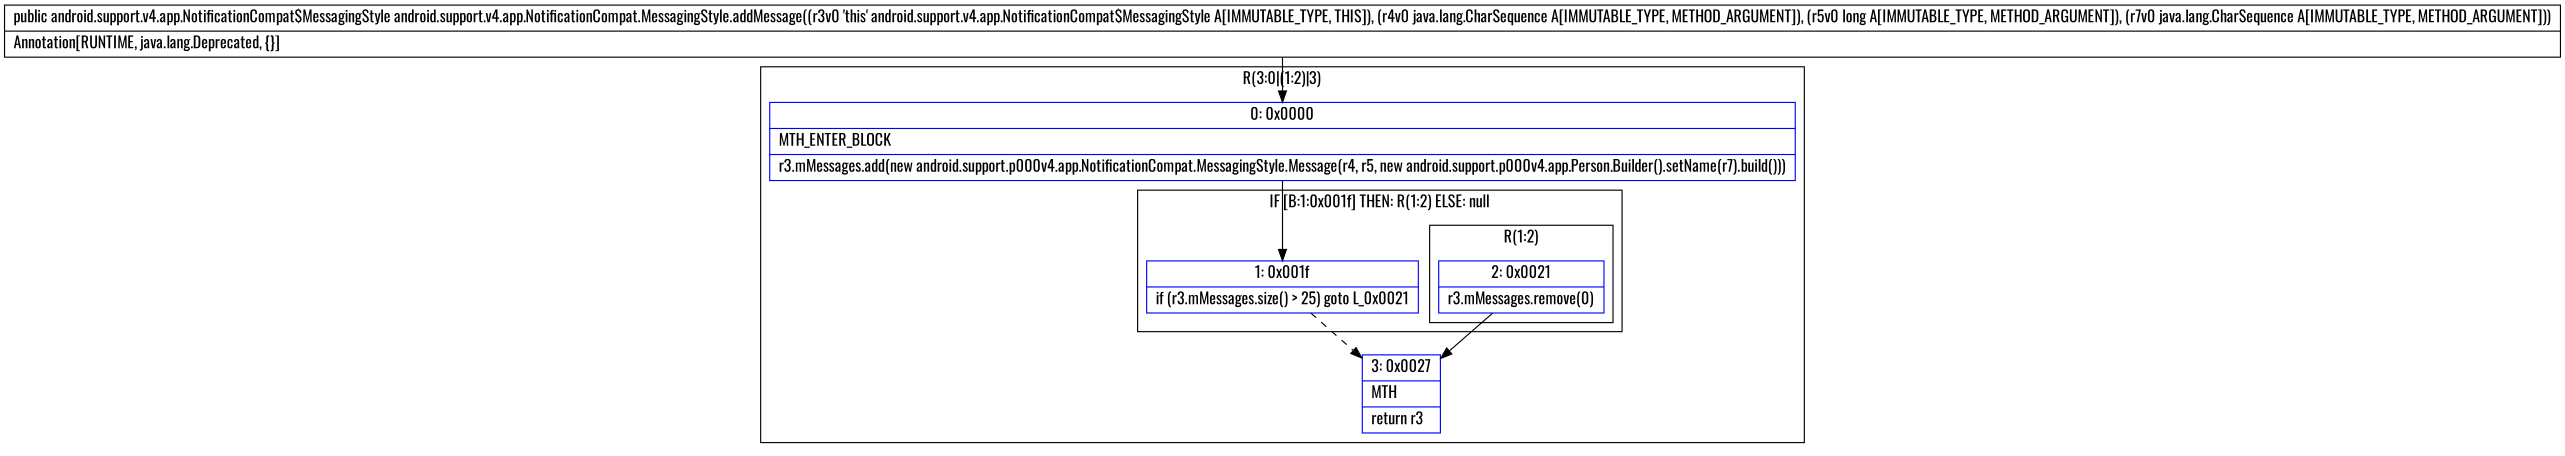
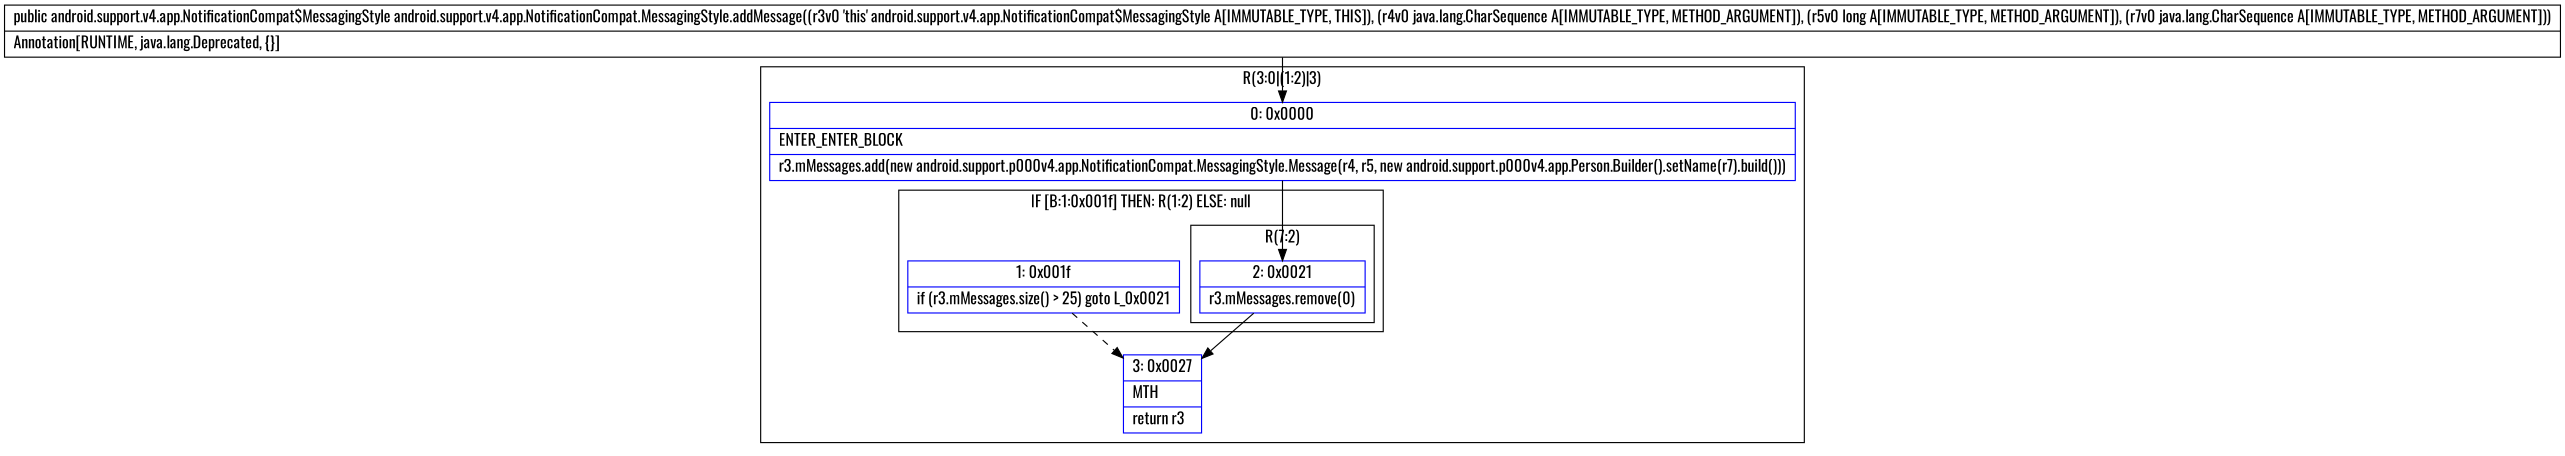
  digraph {
    fontname=Oswald
    node [color=blue fontname=Oswald shape=record]
    edge [fontname=Oswald]
    n1 [label="{2\:\ 0x0021|r3.mMessages.remove(0)\l}"]
    n2 [label="{1\:\ 0x001f|if (r3.mMessages.size() \> 25) goto L_0x0021\l}"]
-   n3 [label="{0\:\ 0x0000|MTH_ENTER_BLOCK\l|r3.mMessages.add(new android.support.p000v4.app.NotificationCompat.MessagingStyle.Message(r4, r5, new android.support.p000v4.app.Person.Builder().setName(r7).build()))\l}"]
+   n3 [label="{0\:\ 0x0000|ENTER_ENTER_BLOCK\l|r3.mMessages.add(new android.support.p000v4.app.NotificationCompat.MessagingStyle.Message(r4, r5, new android.support.p000v4.app.Person.Builder().setName(r7).build()))\l}"]
    n4 [label="{3\:\ 0x0027|MTH\l|return r3\l}"]
    n5 [label="{public android.support.v4.app.NotificationCompat$MessagingStyle android.support.v4.app.NotificationCompat.MessagingStyle.addMessage((r3v0 'this' android.support.v4.app.NotificationCompat$MessagingStyle A[IMMUTABLE_TYPE, THIS]), (r4v0 java.lang.CharSequence A[IMMUTABLE_TYPE, METHOD_ARGUMENT]), (r5v0 long A[IMMUTABLE_TYPE, METHOD_ARGUMENT]), (r7v0 java.lang.CharSequence A[IMMUTABLE_TYPE, METHOD_ARGUMENT]))  | Annotation[RUNTIME, java.lang.Deprecated, \{\}]\l}" color=""]
    subgraph cluster_1 {
      label="R(3:0|(1:2)|3)"
      n3
      n4
      subgraph cluster_2 {
        label="IF [B:1:0x001f] THEN: R(1:2) ELSE: null"
        n2
        subgraph cluster_3 {
-         label="R(1:2)"
+         label="R(7:2)"
          n1
        }
      }
    }
    n1 -> n4
    n2 -> n4 [style=dashed]
-   n3 -> n2
+   n3 -> n1
    n5 -> n3
  }
